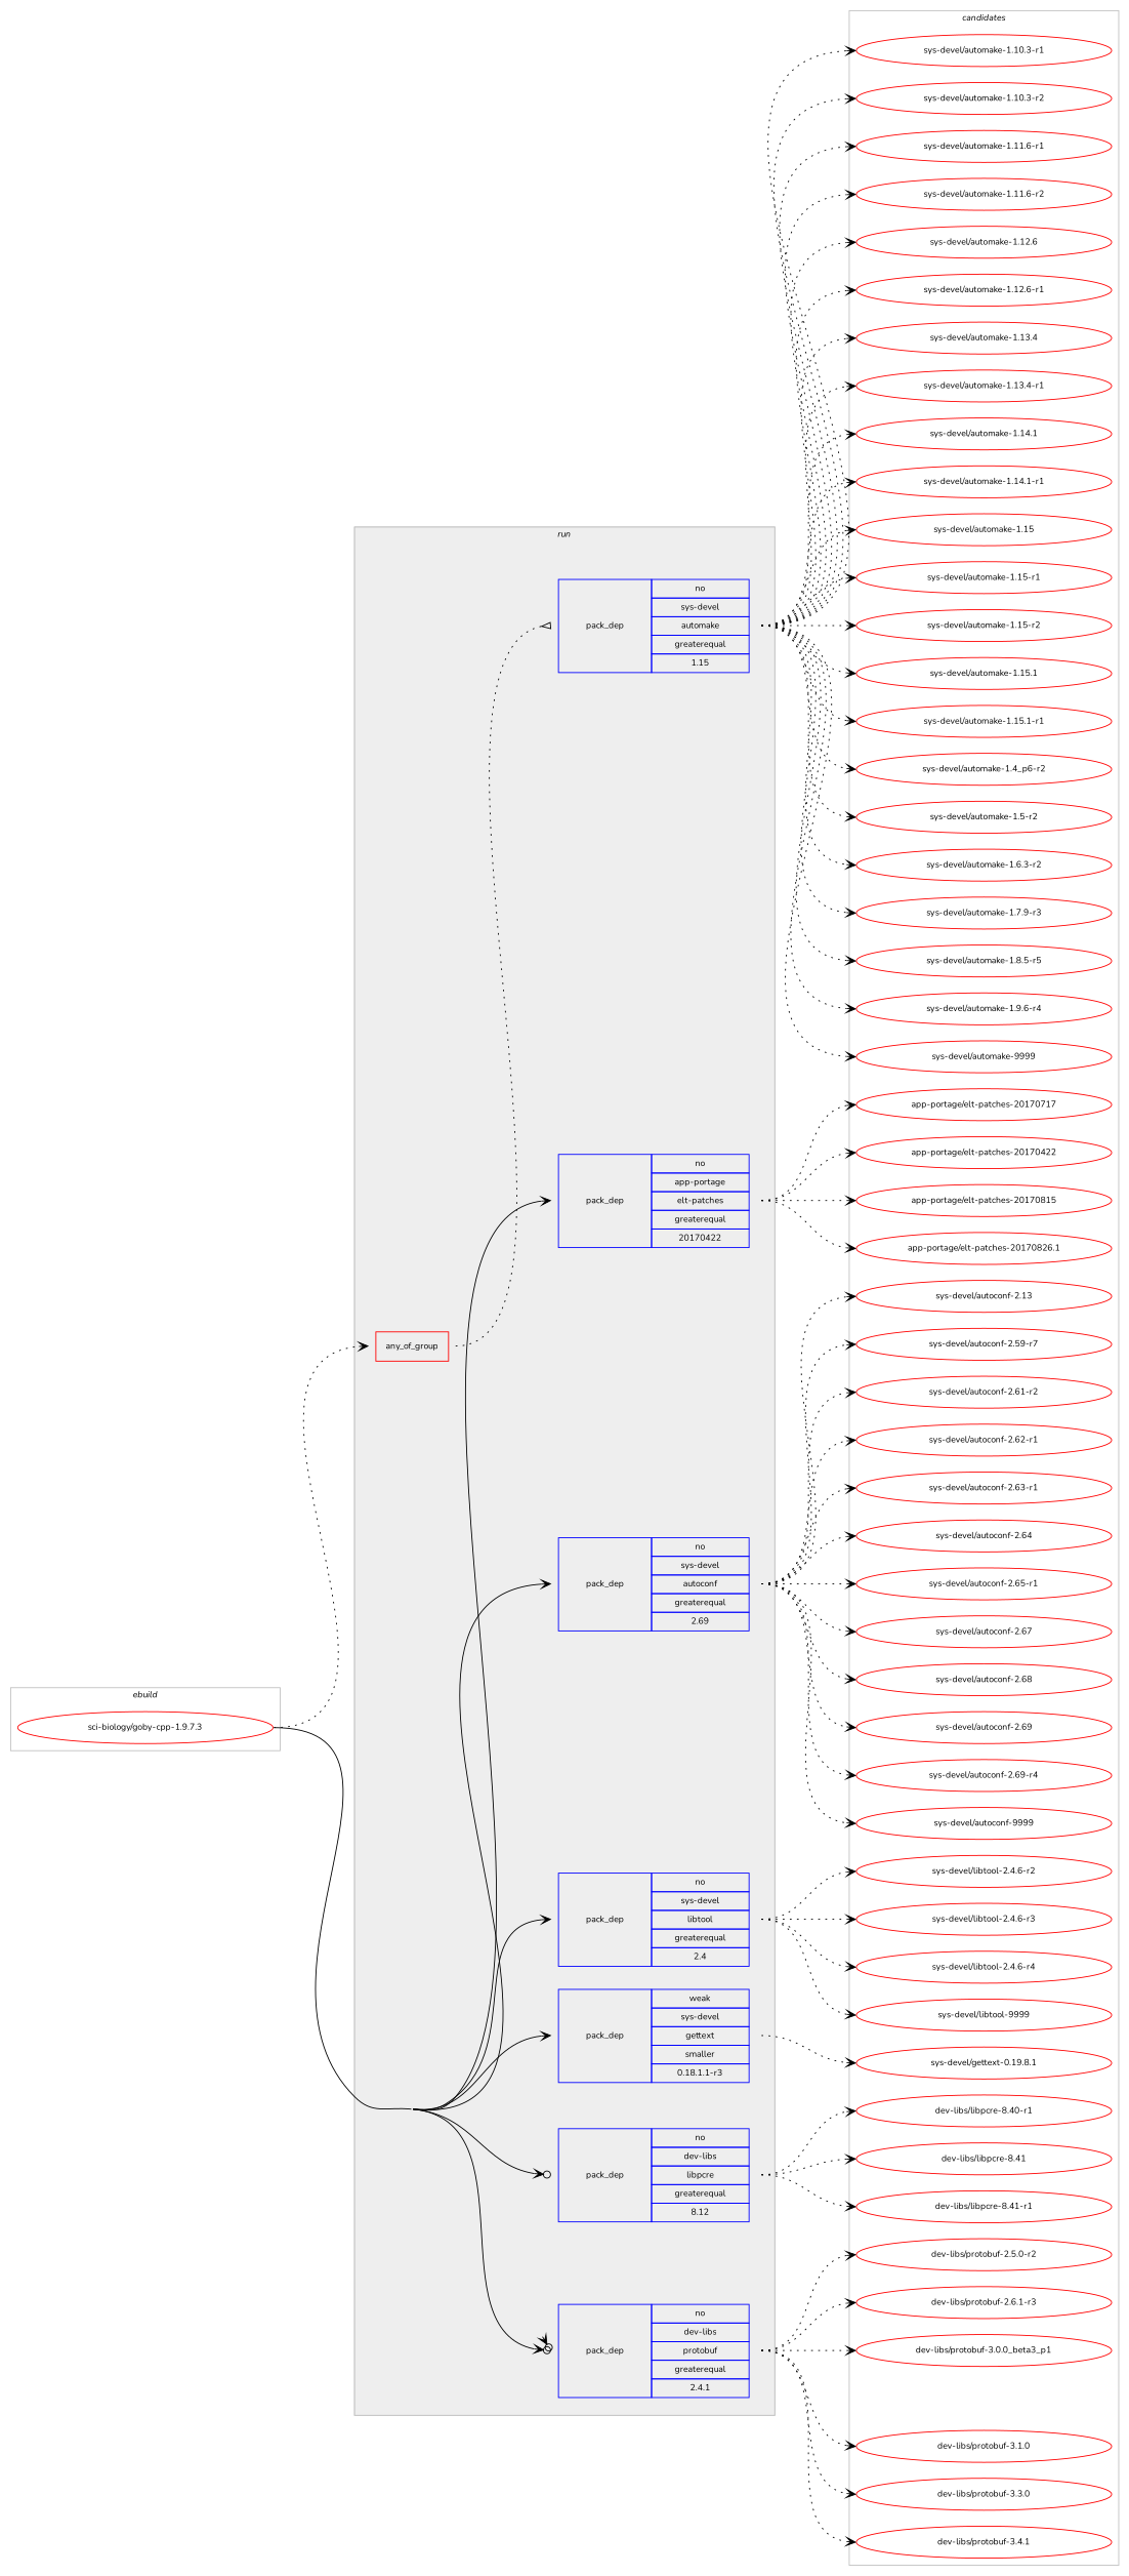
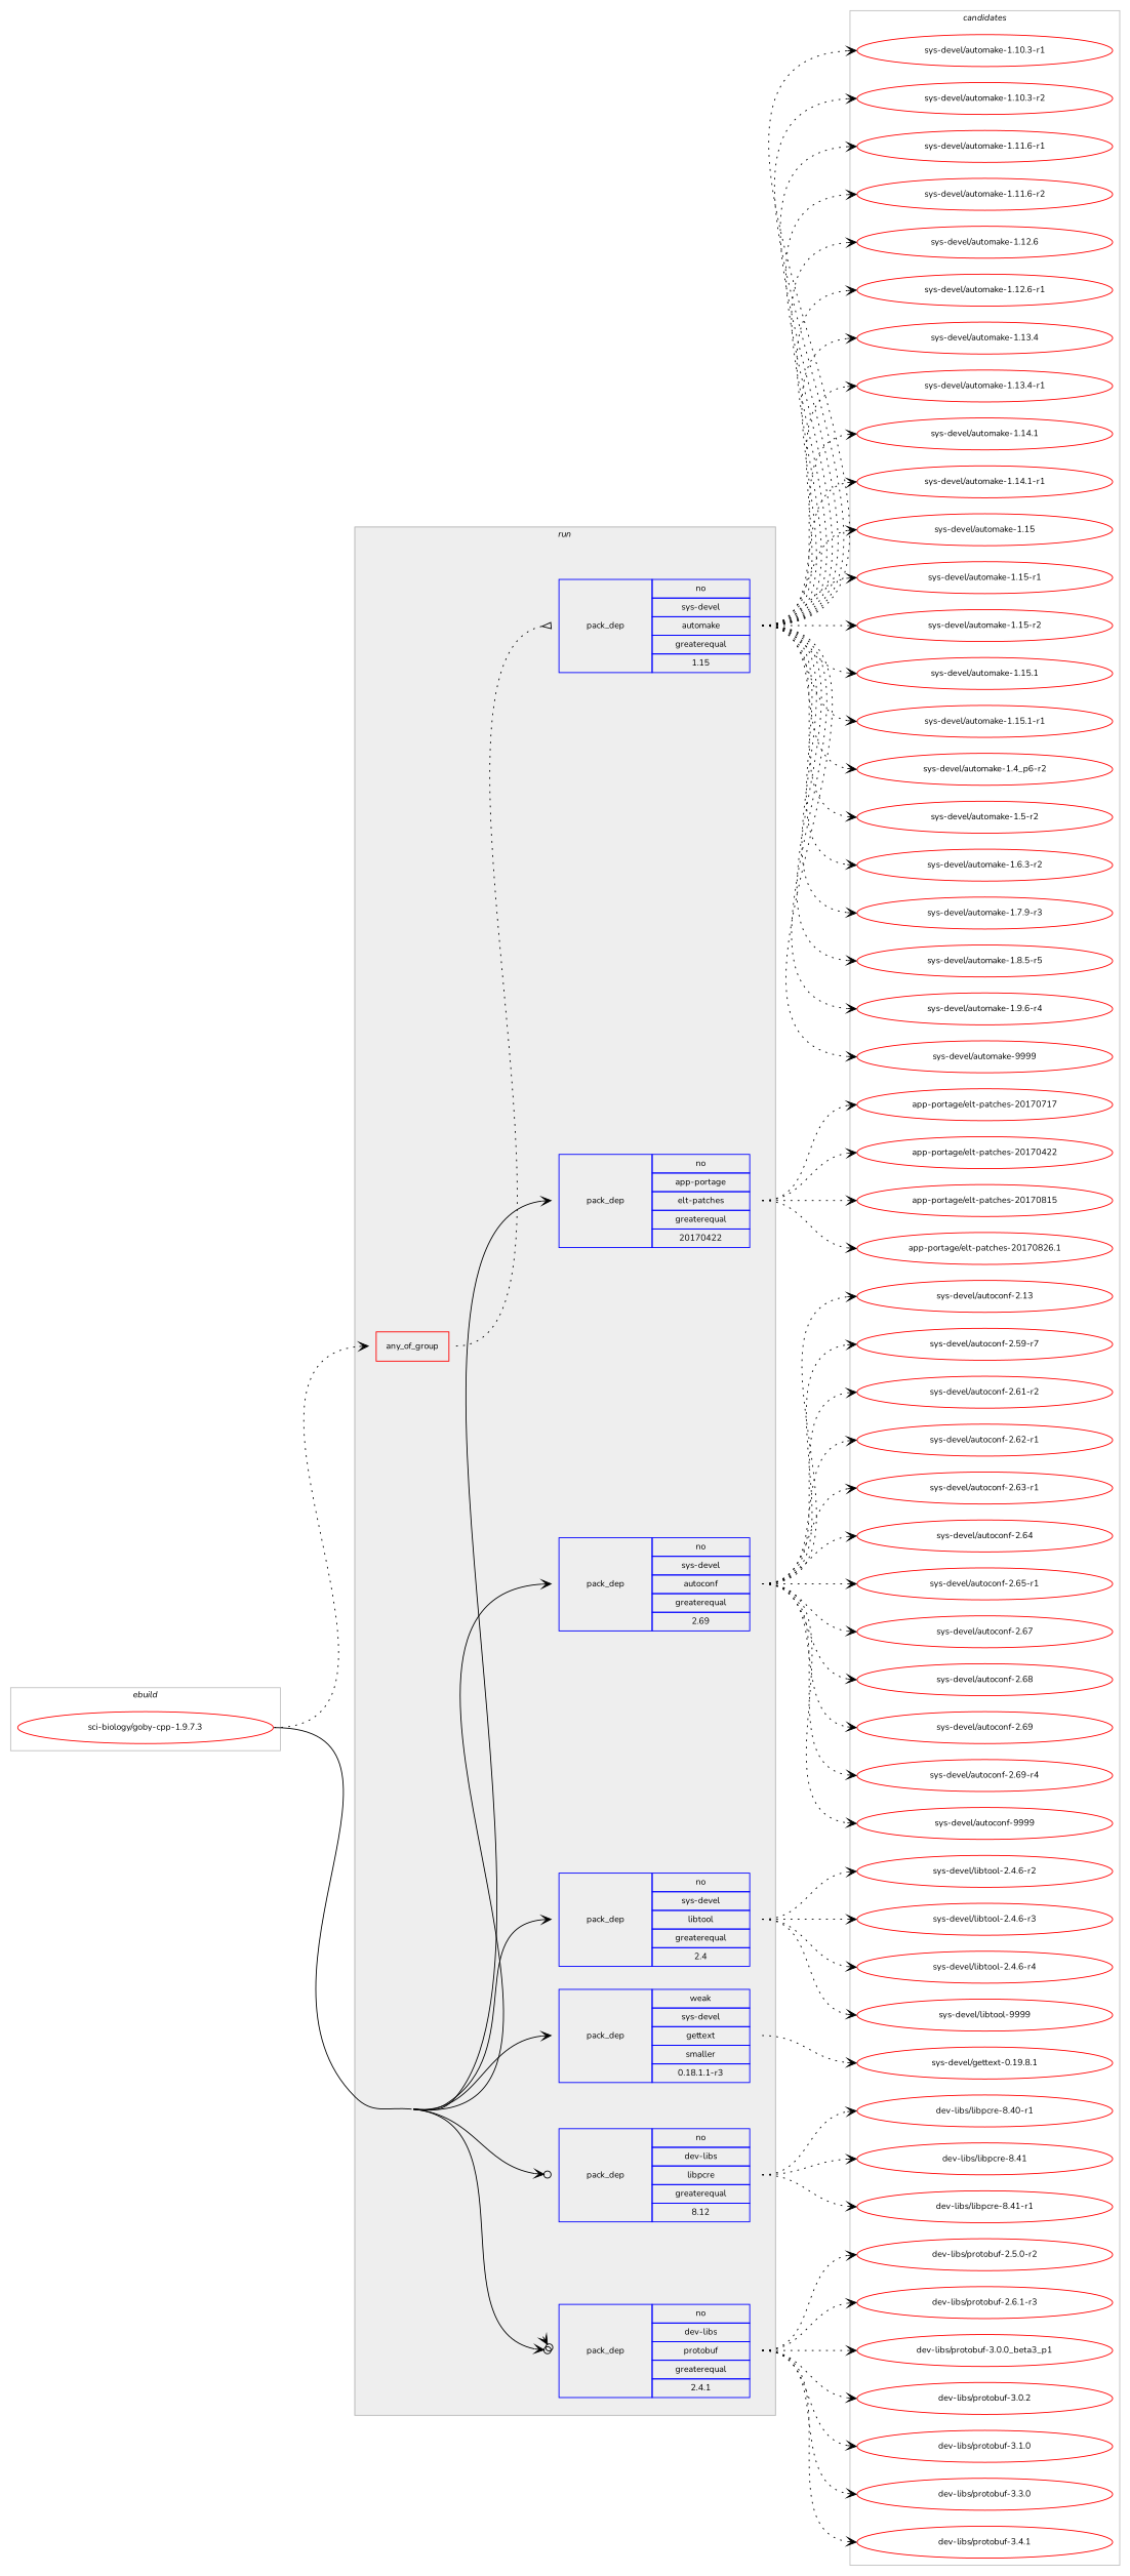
  digraph {
    compound=true
    concentrate=true
    fontname=Nunito
    fontsize=10
    newrank=true
    rankdir=LR
    ranksep=1.5
    node [color=red fontname=Nunito fontsize=10]
    edge [arrowhead=vee fontname=Nunito headport=w style=dotted tailport=e weight=100]
    n1 [label="sci-biology/goby-cpp-1.9.7.3" width=4]
    n2 [color=blue label=<<TABLE BORDER="0" CELLBORDER="1" CELLSPACING="0" CELLPADDING="4" WIDTH="220"><TR><TD ROWSPAN="6" CELLPADDING="30">pack_dep</TD></TR><TR><TD WIDTH="110">no</TD></TR><TR><TD>sys-devel</TD></TR><TR><TD>automake</TD></TR><TR><TD>greaterequal</TD></TR><TR><TD>1.15</TD></TR></TABLE>> shape=none]
    n3 [label=<<TABLE BORDER="0" CELLBORDER="1" CELLSPACING="0" CELLPADDING="4"><TR><TD CELLPADDING="10">any_of_group</TD></TR></TABLE>> shape=none]
    n4 [color=blue label=<<TABLE BORDER="0" CELLBORDER="1" CELLSPACING="0" CELLPADDING="4" WIDTH="220"><TR><TD ROWSPAN="6" CELLPADDING="30">pack_dep</TD></TR><TR><TD WIDTH="110">no</TD></TR><TR><TD>app-portage</TD></TR><TR><TD>elt-patches</TD></TR><TR><TD>greaterequal</TD></TR><TR><TD>20170422</TD></TR></TABLE>> shape=none]
    n5 [color=blue label=<<TABLE BORDER="0" CELLBORDER="1" CELLSPACING="0" CELLPADDING="4" WIDTH="220"><TR><TD ROWSPAN="6" CELLPADDING="30">pack_dep</TD></TR><TR><TD WIDTH="110">no</TD></TR><TR><TD>sys-devel</TD></TR><TR><TD>autoconf</TD></TR><TR><TD>greaterequal</TD></TR><TR><TD>2.69</TD></TR></TABLE>> shape=none]
    n6 [color=blue label=<<TABLE BORDER="0" CELLBORDER="1" CELLSPACING="0" CELLPADDING="4" WIDTH="220"><TR><TD ROWSPAN="6" CELLPADDING="30">pack_dep</TD></TR><TR><TD WIDTH="110">no</TD></TR><TR><TD>sys-devel</TD></TR><TR><TD>libtool</TD></TR><TR><TD>greaterequal</TD></TR><TR><TD>2.4</TD></TR></TABLE>> shape=none]
    n7 [color=blue label=<<TABLE BORDER="0" CELLBORDER="1" CELLSPACING="0" CELLPADDING="4" WIDTH="220"><TR><TD ROWSPAN="6" CELLPADDING="30">pack_dep</TD></TR><TR><TD WIDTH="110">weak</TD></TR><TR><TD>sys-devel</TD></TR><TR><TD>gettext</TD></TR><TR><TD>smaller</TD></TR><TR><TD>0.18.1.1-r3</TD></TR></TABLE>> shape=none]
    n8 [color=blue label=<<TABLE BORDER="0" CELLBORDER="1" CELLSPACING="0" CELLPADDING="4" WIDTH="220"><TR><TD ROWSPAN="6" CELLPADDING="30">pack_dep</TD></TR><TR><TD WIDTH="110">no</TD></TR><TR><TD>dev-libs</TD></TR><TR><TD>libpcre</TD></TR><TR><TD>greaterequal</TD></TR><TR><TD>8.12</TD></TR></TABLE>> shape=none]
    n9 [color=blue label=<<TABLE BORDER="0" CELLBORDER="1" CELLSPACING="0" CELLPADDING="4" WIDTH="220"><TR><TD ROWSPAN="6" CELLPADDING="30">pack_dep</TD></TR><TR><TD WIDTH="110">no</TD></TR><TR><TD>dev-libs</TD></TR><TR><TD>protobuf</TD></TR><TR><TD>greaterequal</TD></TR><TR><TD>2.4.1</TD></TR></TABLE>> shape=none]
    n10 [label="sys-devel/automake-1.10.3-r1" width=4]
    n11 [label="sys-devel/automake-1.10.3-r2" width=4]
    n12 [label="sys-devel/automake-1.11.6-r1" width=4]
    n13 [label="sys-devel/automake-1.11.6-r2" width=4]
    n14 [label="sys-devel/automake-1.12.6" width=4]
    n15 [label="sys-devel/automake-1.12.6-r1" width=4]
    n16 [label="sys-devel/automake-1.13.4" width=4]
    n17 [label="sys-devel/automake-1.13.4-r1" width=4]
    n18 [label="sys-devel/automake-1.14.1" width=4]
    n19 [label="sys-devel/automake-1.14.1-r1" width=4]
    n20 [label="sys-devel/automake-1.15" width=4]
    n21 [label="sys-devel/automake-1.15-r1" width=4]
    n22 [label="sys-devel/automake-1.15-r2" width=4]
    n23 [label="sys-devel/automake-1.15.1" width=4]
    n24 [label="sys-devel/automake-1.15.1-r1" width=4]
    n25 [label="sys-devel/automake-1.4_p6-r2" width=4]
    n26 [label="sys-devel/automake-1.5-r2" width=4]
    n27 [label="sys-devel/automake-1.6.3-r2" width=4]
    n28 [label="sys-devel/automake-1.7.9-r3" width=4]
    n29 [label="sys-devel/automake-1.8.5-r5" width=4]
    n30 [label="sys-devel/automake-1.9.6-r4" width=4]
    n31 [label="sys-devel/automake-9999" width=4]
    n32 [label="app-portage/elt-patches-20170717" width=4]
    n33 [label="app-portage/elt-patches-20170422" width=4]
    n34 [label="app-portage/elt-patches-20170815" width=4]
    n35 [label="app-portage/elt-patches-20170826.1" width=4]
    n36 [label="sys-devel/autoconf-2.13" width=4]
    n37 [label="sys-devel/autoconf-2.59-r7" width=4]
    n38 [label="sys-devel/autoconf-2.61-r2" width=4]
    n39 [label="sys-devel/autoconf-2.62-r1" width=4]
    n40 [label="sys-devel/autoconf-2.63-r1" width=4]
    n41 [label="sys-devel/autoconf-2.64" width=4]
    n42 [label="sys-devel/autoconf-2.65-r1" width=4]
    n43 [label="sys-devel/autoconf-2.67" width=4]
    n44 [label="sys-devel/autoconf-2.68" width=4]
    n45 [label="sys-devel/autoconf-2.69" width=4]
    n46 [label="sys-devel/autoconf-2.69-r4" width=4]
    n47 [label="sys-devel/autoconf-9999" width=4]
    n48 [label="sys-devel/libtool-2.4.6-r2" width=4]
    n49 [label="sys-devel/libtool-2.4.6-r3" width=4]
    n50 [label="sys-devel/libtool-2.4.6-r4" width=4]
    n51 [label="sys-devel/libtool-9999" width=4]
    n52 [label="sys-devel/gettext-0.19.8.1" width=4]
    n53 [label="dev-libs/libpcre-8.40-r1" width=4]
    n54 [label="dev-libs/libpcre-8.41" width=4]
    n55 [label="dev-libs/libpcre-8.41-r1" width=4]
    n56 [label="dev-libs/protobuf-2.5.0-r2" width=4]
    n57 [label="dev-libs/protobuf-2.6.1-r3" width=4]
    n58 [label="dev-libs/protobuf-3.0.0_beta3_p1" width=4]
+   n59 [label="dev-libs/protobuf-3.0.2" width=4]
    n60 [label="dev-libs/protobuf-3.1.0" width=4]
    n61 [label="dev-libs/protobuf-3.3.0" width=4]
    n62 [label="dev-libs/protobuf-3.4.1" width=4]
    subgraph cluster_1 {
      color=gray
      label=<<i>ebuild</i>>
      rank=same
      n1
    }
    subgraph cluster_2 {
      color=gray
      label=<<i>dependencies</i>>
      subgraph cluster_3 {
        color=gray
        fillcolor="#eeeeee"
        label=<<i>compile</i>>
        style=filled
        subgraph sub_4 {
          color=gray
          fillcolor="#eeeeee"
          label=<<i>compile</i>>
          style=filled
          n3
          subgraph sub_5 {
            color=gray
            fillcolor="#eeeeee"
            label=<<i>compile</i>>
            style=filled
            n2
          }
        }
        subgraph sub_6 {
          color=gray
          fillcolor="#eeeeee"
          label=<<i>compile</i>>
          style=filled
          n4
        }
        subgraph sub_7 {
          color=gray
          fillcolor="#eeeeee"
          label=<<i>compile</i>>
          style=filled
          n5
        }
        subgraph sub_8 {
          color=gray
          fillcolor="#eeeeee"
          label=<<i>compile</i>>
          style=filled
          n6
        }
        subgraph sub_9 {
          color=gray
          fillcolor="#eeeeee"
          label=<<i>compile</i>>
          style=filled
          n7
        }
      }
      subgraph cluster_10 {
        color=gray
        fillcolor="#eeeeee"
        label=<<i>compile and run</i>>
        style=filled
        subgraph sub_11 {
          color=gray
          fillcolor="#eeeeee"
          label=<<i>compile and run</i>>
          style=filled
          n8
        }
        subgraph sub_12 {
          color=gray
          fillcolor="#eeeeee"
          label=<<i>compile and run</i>>
          style=filled
          n9
        }
      }
      subgraph cluster_13 {
        color=gray
        fillcolor="#eeeeee"
        label=<<i>run</i>>
        style=filled
      }
    }
    subgraph cluster_14 {
      color=gray
      label=<<i>candidates</i>>
      rank=same
      subgraph sub_15 {
        color=black
        label=<<i>candidates</i>>
        nodesep=1
        rank=same
        n10
        n11
        n12
        n13
        n14
        n15
        n16
        n17
        n18
        n19
        n20
        n21
        n22
        n23
        n24
        n25
        n26
        n27
        n28
        n29
        n30
        n31
      }
      subgraph sub_16 {
        color=black
        label=<<i>candidates</i>>
        nodesep=1
        rank=same
        n32
        n33
        n34
        n35
      }
      subgraph sub_17 {
        color=black
        label=<<i>candidates</i>>
        nodesep=1
        rank=same
        n36
        n37
        n38
        n39
        n40
        n41
        n42
        n43
        n44
        n45
        n46
        n47
      }
      subgraph sub_18 {
        color=black
        label=<<i>candidates</i>>
        nodesep=1
        rank=same
        n48
        n49
        n50
        n51
      }
      subgraph sub_19 {
        color=black
        label=<<i>candidates</i>>
        nodesep=1
        rank=same
        n52
      }
      subgraph sub_20 {
        color=black
        label=<<i>candidates</i>>
        nodesep=1
        rank=same
        n53
        n54
        n55
      }
      subgraph sub_21 {
        color=black
        label=<<i>candidates</i>>
        nodesep=1
        rank=same
        n56
        n57
        n58
+       n59
        n60
        n61
        n62
      }
    }
    n1 -> n3 [weight=20]
    n1 -> n4 [style=solid weight=20]
    n1 -> n5 [style=solid weight=20]
    n1 -> n6 [style=solid weight=20]
    n1 -> n7 [style=solid weight=20]
    n1 -> n8 [arrowhead=odotvee style=solid weight=20]
    n1 -> n9 [arrowhead=odotvee style=solid weight=20]
    n2 -> n10
    n2 -> n11
    n2 -> n12
    n2 -> n13
    n2 -> n14
    n2 -> n15
    n2 -> n16
    n2 -> n17
    n2 -> n18
    n2 -> n19
    n2 -> n20
    n2 -> n21
    n2 -> n22
    n2 -> n23
    n2 -> n24
    n2 -> n25
    n2 -> n26
    n2 -> n27
    n2 -> n28
    n2 -> n29
    n2 -> n30
    n2 -> n31
    n3 -> n2 [arrowhead=oinv weight=20]
    n4 -> n32
    n4 -> n33
    n4 -> n34
    n4 -> n35
    n5 -> n36
    n5 -> n37
    n5 -> n38
    n5 -> n39
    n5 -> n40
    n5 -> n41
    n5 -> n42
    n5 -> n43
    n5 -> n44
    n5 -> n45
    n5 -> n46
    n5 -> n47
    n6 -> n48
    n6 -> n49
    n6 -> n50
    n6 -> n51
    n7 -> n52
    n8 -> n53
    n8 -> n54
    n8 -> n55
    n9 -> n56
    n9 -> n57
    n9 -> n58
+   n9 -> n59
    n9 -> n60
    n9 -> n61
    n9 -> n62
  }
